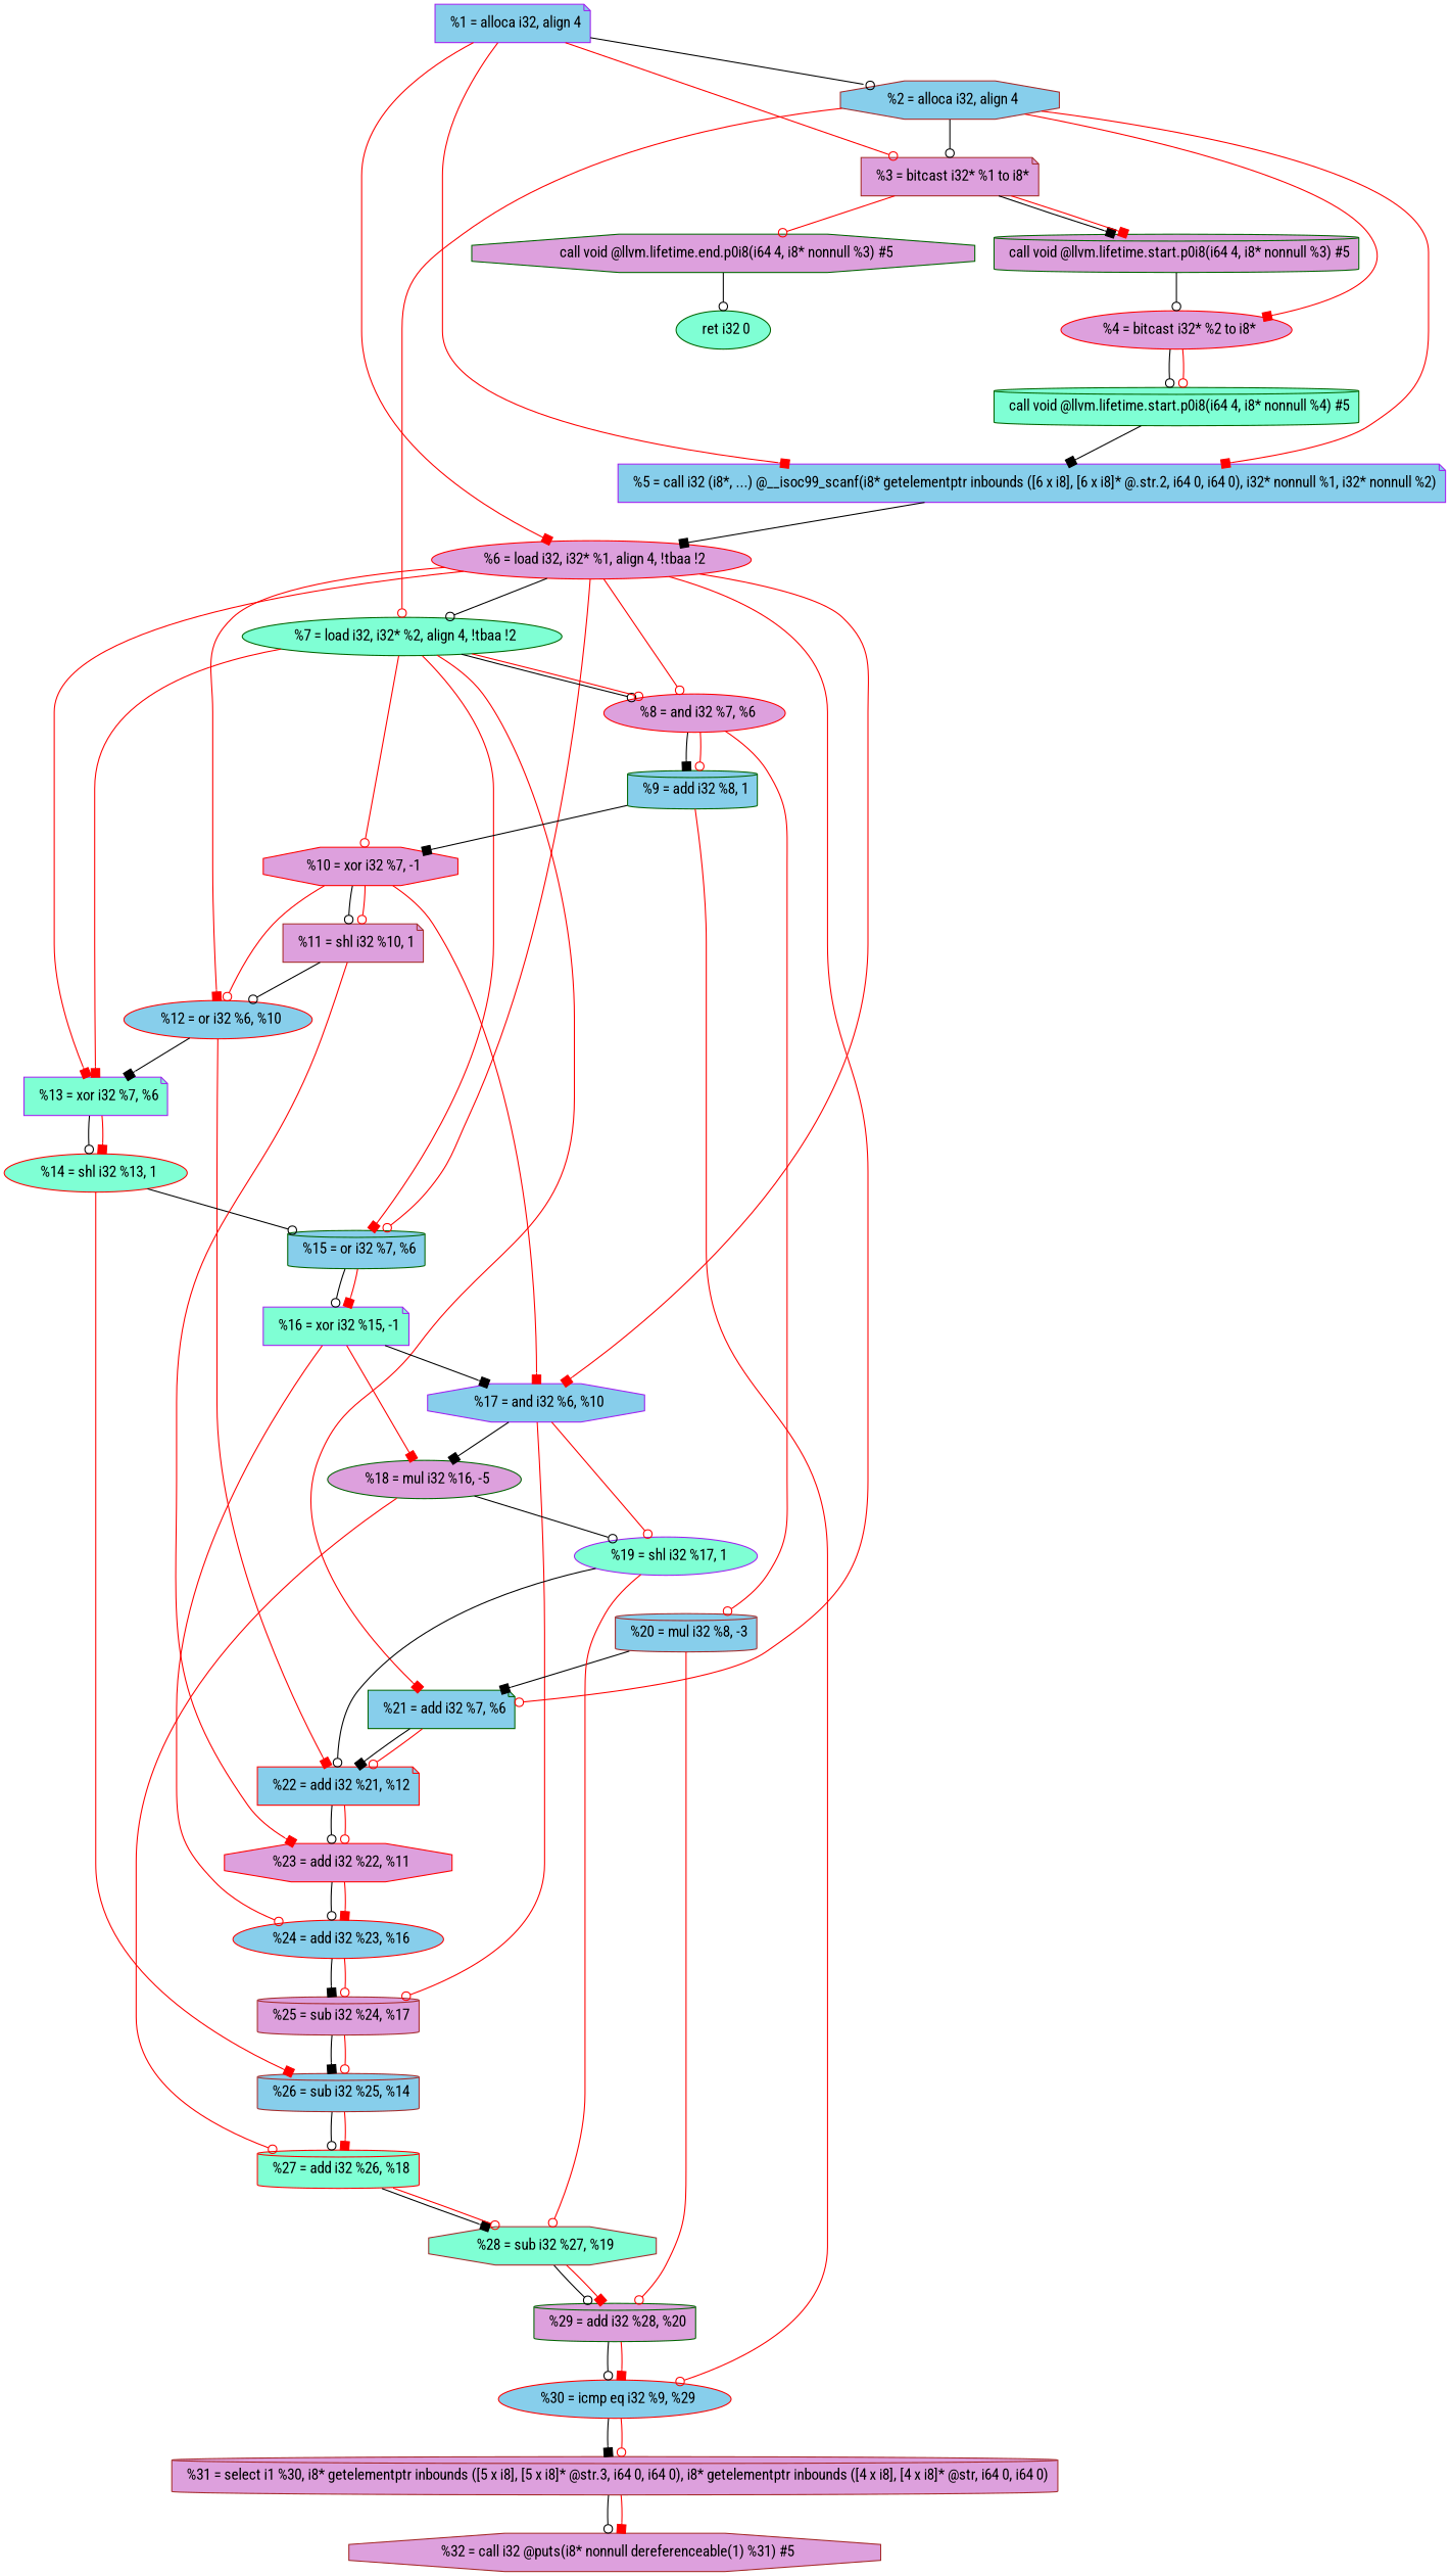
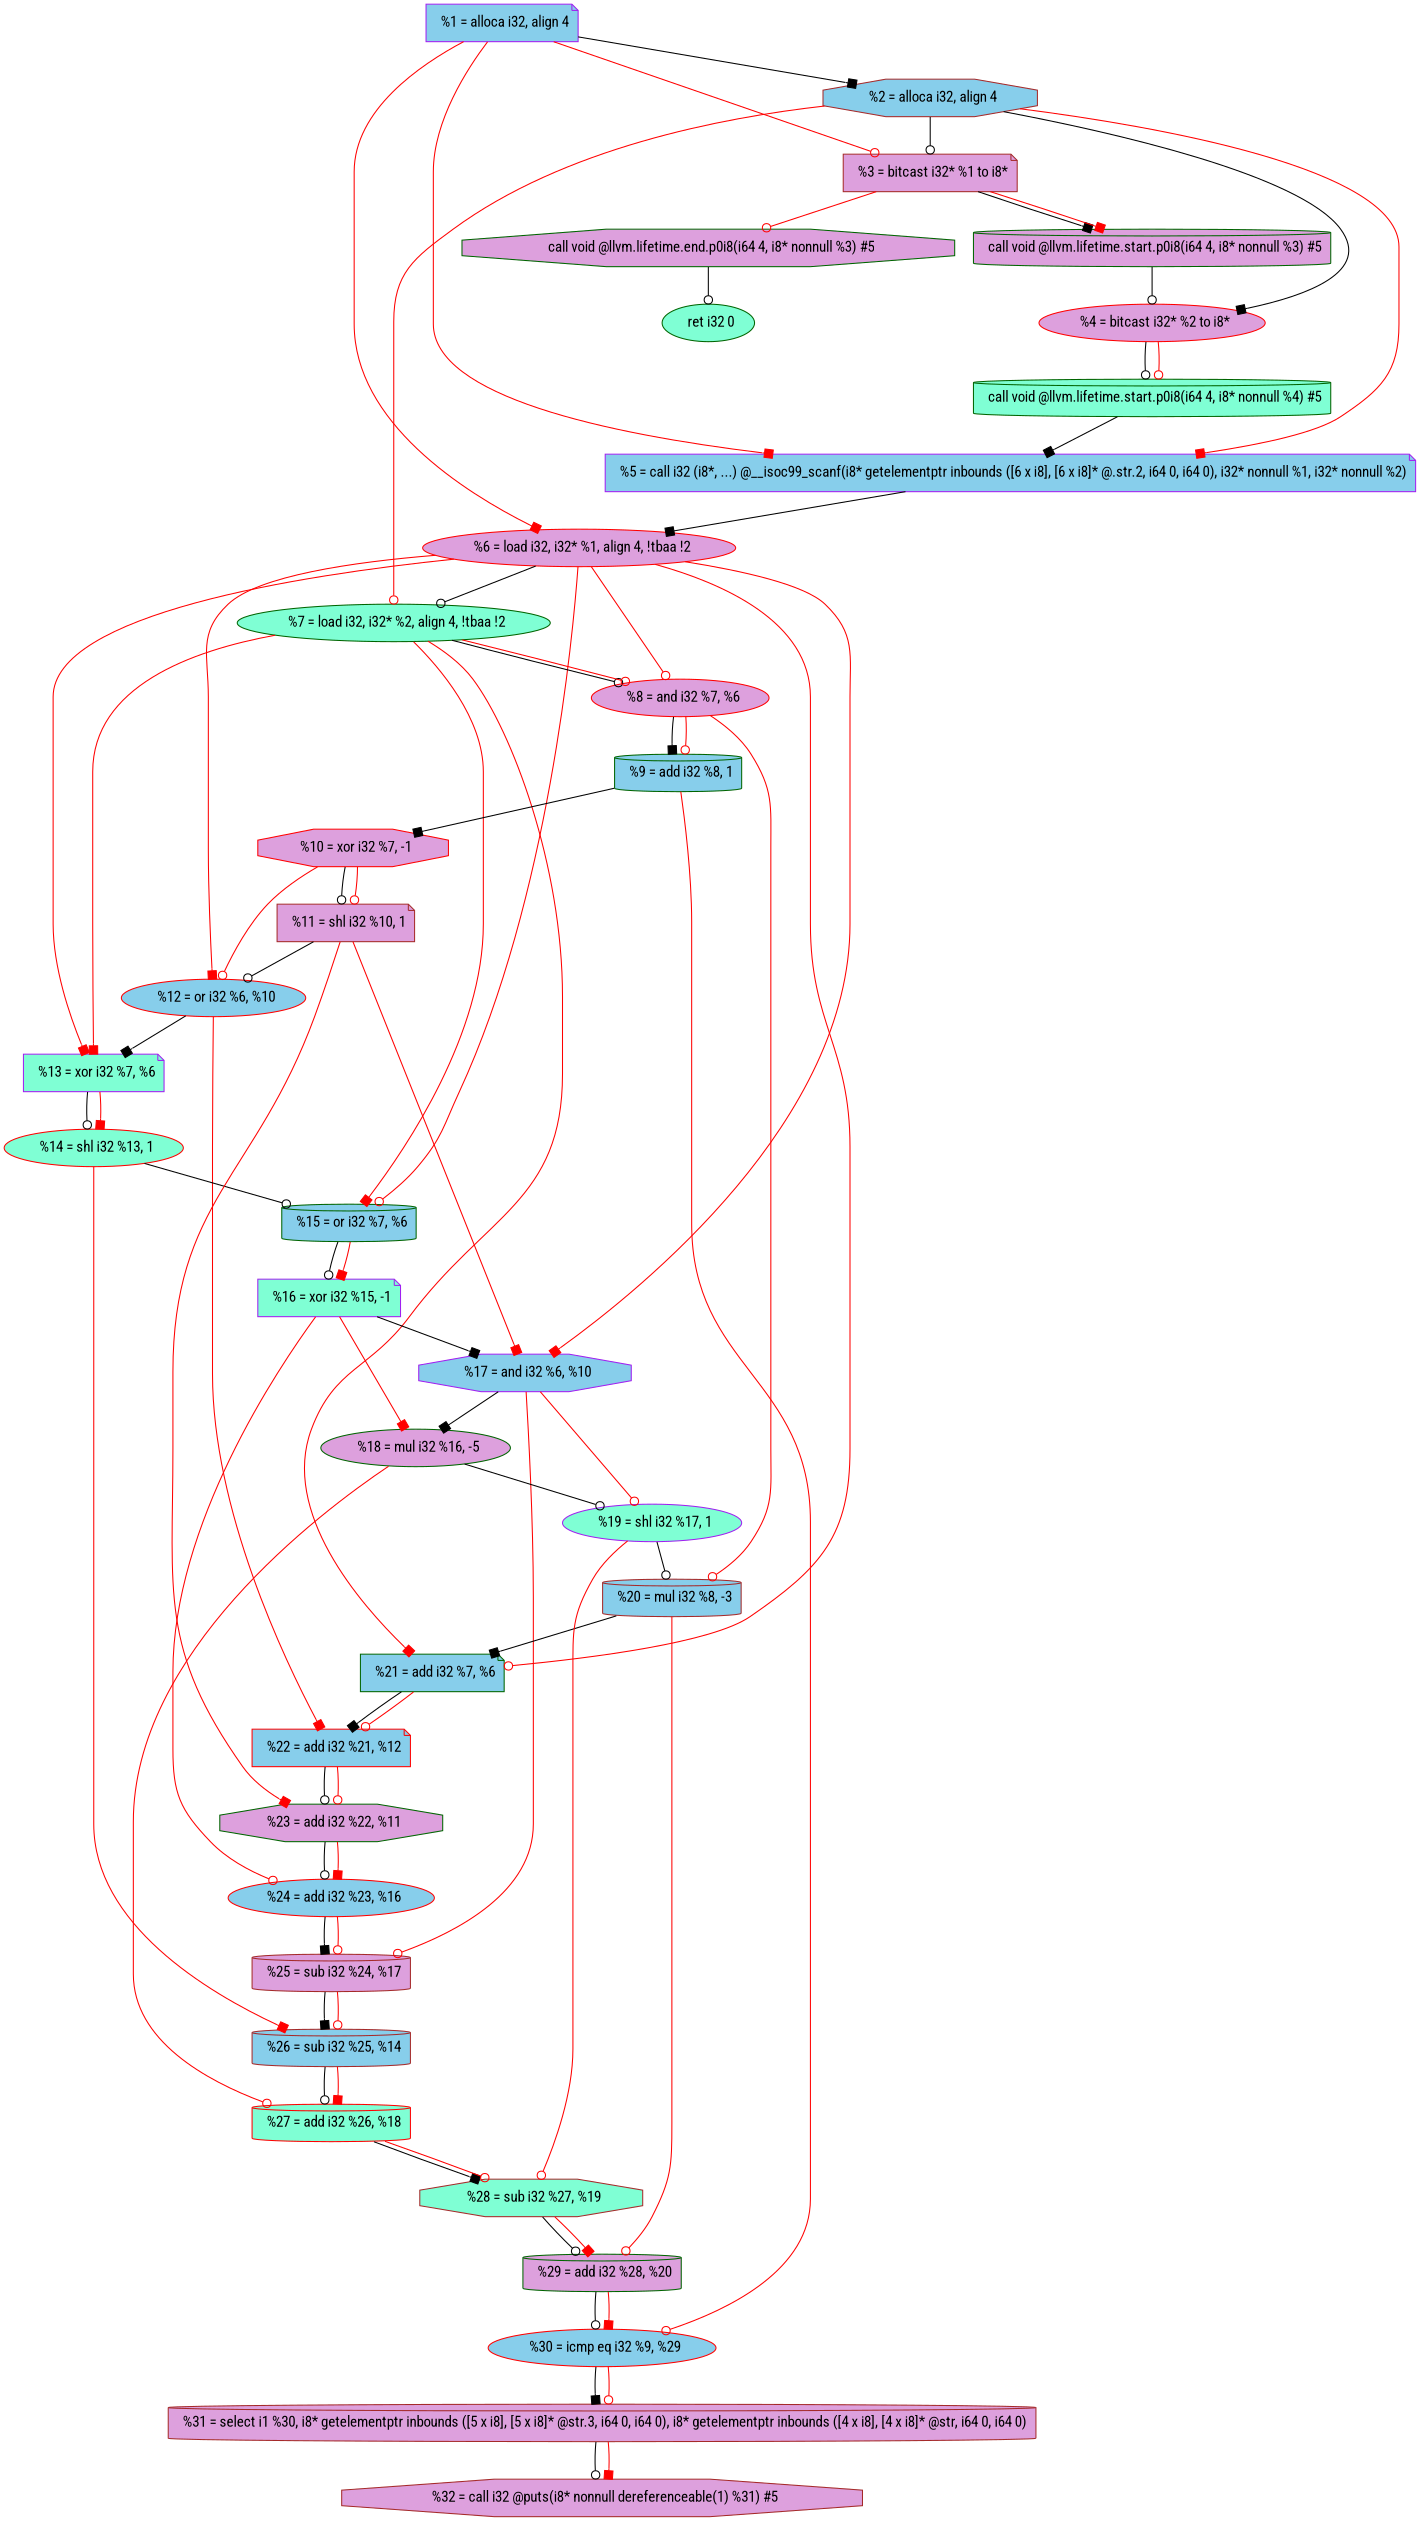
  digraph {
    fontname="Roboto Condensed"
    node [color=red fillcolor=plum fontname="Roboto Condensed" shape=ellipse style=filled]
    edge [arrowhead=odot fontname="Roboto Condensed" color=red]
    n1 [color=purple fillcolor=skyblue label="  %1 = alloca i32, align 4" shape=note]
    n2 [color=brown fillcolor=skyblue label="  %2 = alloca i32, align 4" shape=octagon]
    n3 [color=brown label="  %3 = bitcast i32* %1 to i8*" shape=note]
    n4 [color=purple fillcolor=skyblue label="  %5 = call i32 (i8*, ...) @__isoc99_scanf(i8* getelementptr inbounds ([6 x i8], [6 x i8]* @.str.2, i64 0, i64 0), i32* nonnull %1, i32* nonnull %2)" shape=note]
    n5 [label="  %6 = load i32, i32* %1, align 4, !tbaa !2"]
    n6 [label="  %4 = bitcast i32* %2 to i8*"]
    n7 [color=darkgreen fillcolor=aquamarine label="  %7 = load i32, i32* %2, align 4, !tbaa !2"]
    n8 [color=darkgreen label="  call void @llvm.lifetime.start.p0i8(i64 4, i8* nonnull %3) #5" shape=cylinder]
    n9 [color=darkgreen label="  call void @llvm.lifetime.end.p0i8(i64 4, i8* nonnull %3) #5" shape=octagon]
    n10 [label="  %8 = and i32 %7, %6"]
    n11 [fillcolor=skyblue label="  %12 = or i32 %6, %10"]
    n12 [color=purple fillcolor=aquamarine label="  %13 = xor i32 %7, %6" shape=note]
    n13 [color=darkgreen fillcolor=skyblue label="  %15 = or i32 %7, %6" shape=cylinder]
    n14 [color=purple fillcolor=skyblue label="  %17 = and i32 %6, %10" shape=octagon]
    n15 [color=darkgreen fillcolor=skyblue label="  %21 = add i32 %7, %6" shape=note]
    n16 [color=darkgreen fillcolor=aquamarine label="  call void @llvm.lifetime.start.p0i8(i64 4, i8* nonnull %4) #5" shape=cylinder]
    n17 [label="  %10 = xor i32 %7, -1" shape=octagon]
    n18 [color=darkgreen fillcolor=aquamarine label="  ret i32 0"]
    n19 [color=darkgreen fillcolor=skyblue label="  %9 = add i32 %8, 1" shape=cylinder]
    n20 [color=brown fillcolor=skyblue label="  %20 = mul i32 %8, -3" shape=cylinder]
    n21 [fillcolor=skyblue label="  %22 = add i32 %21, %12" shape=note]
    n22 [fillcolor=aquamarine label="  %14 = shl i32 %13, 1"]
    n23 [color=purple fillcolor=aquamarine label="  %16 = xor i32 %15, -1" shape=note]
    n24 [color=darkgreen label="  %18 = mul i32 %16, -5"]
    n25 [color=purple fillcolor=aquamarine label="  %19 = shl i32 %17, 1"]
    n26 [color=brown label="  %25 = sub i32 %24, %17" shape=cylinder]
    n27 [color=brown label="  %11 = shl i32 %10, 1" shape=note]
    n28 [fillcolor=skyblue label="  %30 = icmp eq i32 %9, %29"]
    n29 [color=darkgreen label="  %29 = add i32 %28, %20" shape=cylinder]
    n30 [color=brown label="  %31 = select i1 %30, i8* getelementptr inbounds ([5 x i8], [5 x i8]* @str.3, i64 0, i64 0), i8* getelementptr inbounds ([4 x i8], [4 x i8]* @str, i64 0, i64 0)" shape=cylinder]
-   n31 [label="  %23 = add i32 %22, %11" shape=octagon]
+   n31 [color=darkgreen label="  %23 = add i32 %22, %11" shape=octagon]
    n32 [fillcolor=skyblue label="  %24 = add i32 %23, %16"]
    n33 [color=brown fillcolor=skyblue label="  %26 = sub i32 %25, %14" shape=cylinder]
    n34 [fillcolor=aquamarine label="  %27 = add i32 %26, %18" shape=cylinder]
    n35 [color=brown fillcolor=aquamarine label="  %28 = sub i32 %27, %19" shape=octagon]
    n36 [color=brown label="  %32 = call i32 @puts(i8* nonnull dereferenceable(1) %31) #5" shape=octagon]
-   n1 -> n2 [color=""]
+   n1 -> n2 [arrowhead=box color=""]
    n1 -> n3
    n1 -> n4 [arrowhead=box]
    n1 -> n5 [arrowhead=box]
    n2 -> n3 [color=""]
    n2 -> n4 [arrowhead=box]
-   n2 -> n6 [arrowhead=box]
+   n2 -> n6 [arrowhead=box color=black]
    n2 -> n7
    n3 -> n8 [arrowhead=box color=""]
    n3 -> n8 [arrowhead=box]
    n3 -> n9
    n4 -> n5 [arrowhead=box color=""]
    n5 -> n7 [color=""]
    n5 -> n10
    n5 -> n11 [arrowhead=box]
    n5 -> n12 [arrowhead=box]
    n5 -> n13
    n5 -> n14 [arrowhead=box]
    n5 -> n15
    n6 -> n16 [color=""]
    n6 -> n16
    n7 -> n10 [color=""]
    n7 -> n10
    n7 -> n12 [arrowhead=box]
    n7 -> n13 [arrowhead=box]
    n7 -> n15 [arrowhead=box]
-   n7 -> n17
    n8 -> n6 [color=""]
    n9 -> n18 [color=""]
    n10 -> n19 [arrowhead=box color=""]
    n10 -> n19
    n10 -> n20
    n11 -> n12 [arrowhead=box color=""]
    n11 -> n21 [arrowhead=box]
    n12 -> n22 [color=""]
    n12 -> n22 [arrowhead=box]
    n13 -> n23 [color=""]
    n13 -> n23 [arrowhead=box]
    n14 -> n24 [arrowhead=box color=""]
    n14 -> n25
    n14 -> n26
    n15 -> n21 [arrowhead=box color=""]
    n15 -> n21
    n16 -> n4 [arrowhead=box color=""]
    n17 -> n11
-   n17 -> n14 [arrowhead=box]
+   n27 -> n14 [arrowhead=box]
    n17 -> n27 [color=""]
    n17 -> n27
    n19 -> n17 [arrowhead=box color=""]
    n19 -> n28
    n20 -> n15 [arrowhead=box color=""]
    n20 -> n29
    n21 -> n31 [color=""]
    n21 -> n31
    n22 -> n13 [color=""]
    n22 -> n33 [arrowhead=box]
    n23 -> n14 [arrowhead=box color=""]
    n23 -> n24 [arrowhead=box]
    n23 -> n32
    n24 -> n25 [color=""]
    n24 -> n34
-   n25 -> n21 [color=""]
+   n25 -> n20 [color=""]
    n25 -> n35
    n26 -> n33 [arrowhead=box color=""]
    n26 -> n33
    n27 -> n11 [color=""]
    n27 -> n31 [arrowhead=box]
    n28 -> n30 [arrowhead=box color=""]
    n28 -> n30
    n29 -> n28 [color=""]
    n29 -> n28 [arrowhead=box]
    n30 -> n36 [color=""]
    n30 -> n36 [arrowhead=box]
    n31 -> n32 [color=""]
    n31 -> n32 [arrowhead=box]
    n32 -> n26 [arrowhead=box color=""]
    n32 -> n26
    n33 -> n34 [color=""]
    n33 -> n34 [arrowhead=box]
    n34 -> n35 [arrowhead=box color=""]
    n34 -> n35
    n35 -> n29 [color=""]
    n35 -> n29 [arrowhead=box]
  }
